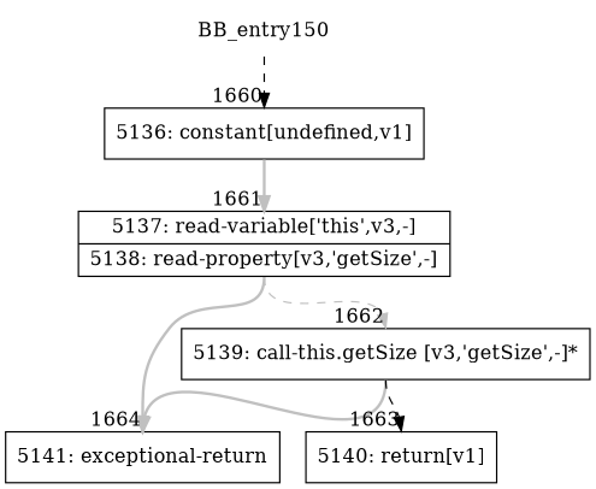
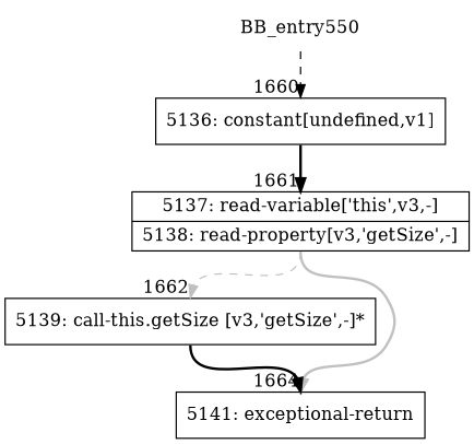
  digraph {
    rankdir=TD
    node [shape=record]
    edge [headport=n style=dashed tailport=s]
-   BB_entry150 [shape=none]
+   BB_entry150 [shape=none label=BB_entry550]
    n2 [label="{5136: constant[undefined,v1]}"]
    n3 [label="{5137: read-variable['this',v3,-]|5138: read-property[v3,'getSize',-]}"]
    n4 [label="{5139: call-this.getSize [v3,'getSize',-]*}"]
    n5 [label="{5141: exceptional-return}"]
-   n6 [label="{5140: return[v1]}"]
    BB_entry150 -> n2 [headlabel="    1660"]
-   n2 -> n3 [headlabel="      1661" style=bold color=gray]
+   n2 -> n3 [headlabel="      1661" style=bold]
    n3 -> n4 [color=gray headlabel="      1662"]
    n3 -> n5 [color=gray headlabel="      1664" style=bold]
-   n4 -> n5 [color=gray style=bold]
-   n4 -> n6 [headlabel="      1663"]
+   n4 -> n5 [color=black style=bold]
  }
